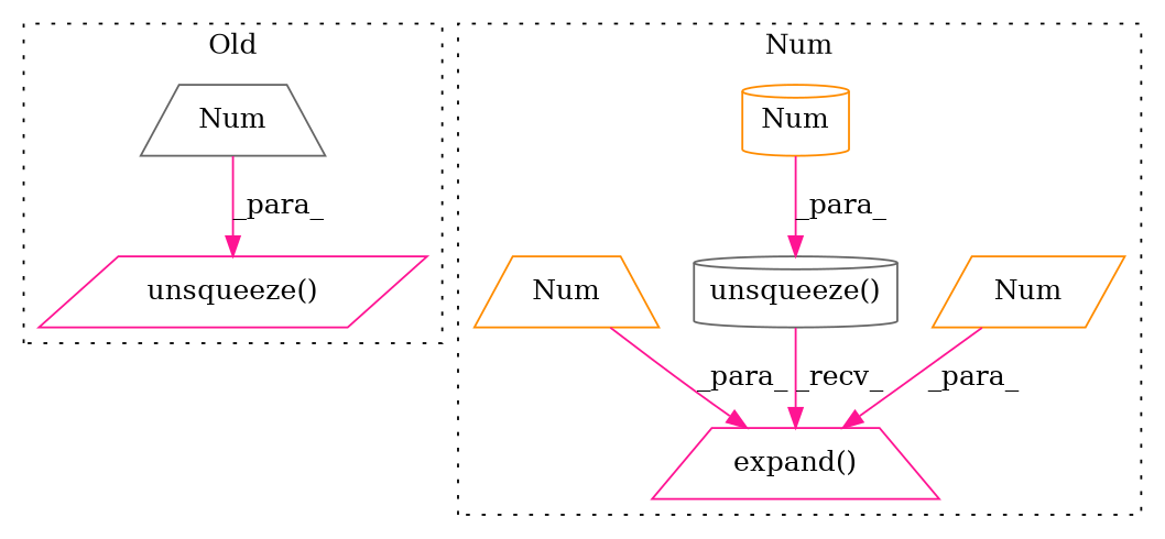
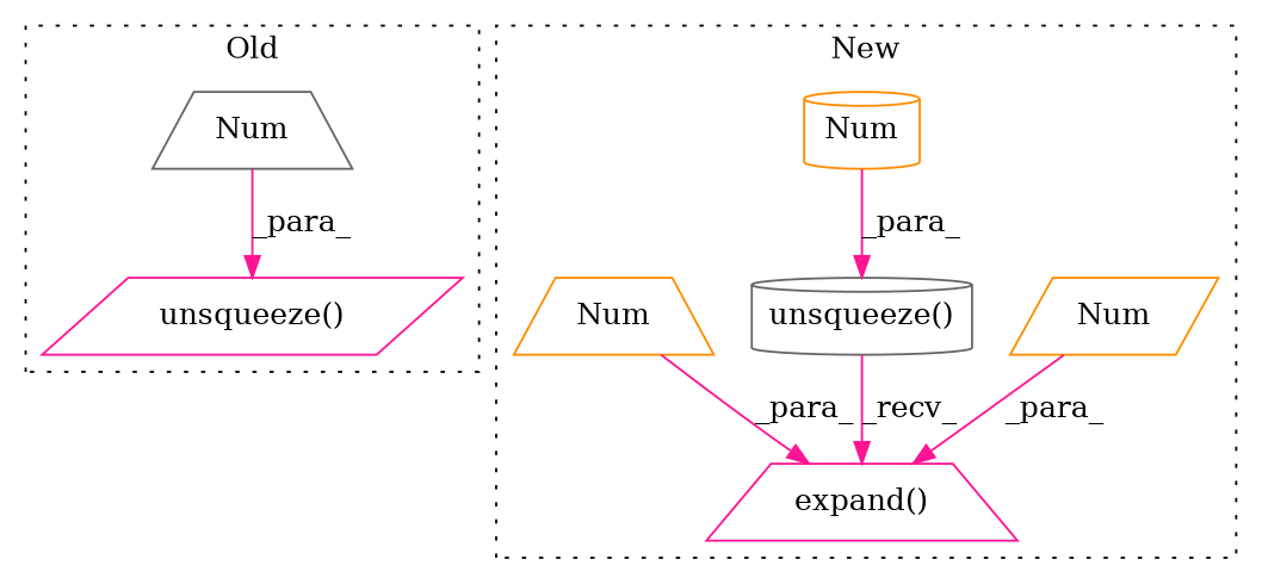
  digraph {
    node [a=76 l=2 shape=trapezium color=darkorange]
    edge [color=deeppink]
    n1 [a=75 l="27,1" label="unsqueeze()" s="8051,8080" shape=parallelogram color=deeppink]
    n2 [label=Num s=8078 color=gray40]
    n3 [a=75 l="29,1" label="expand()" s="8211,8255" color=deeppink]
    n4 [label=Num s=8240 shape=parallelogram]
    n5 [a=75 l="19,1" label="unsqueeze()" s="8211,8231" shape=cylinder color=gray40]
    n6 [l=1 label=Num s=8230 shape=cylinder]
    n7 [label=Num s=8253]
    subgraph cluster_1 {
      label=Old
      style=dotted
      n1
      n2
    }
    subgraph cluster_2 {
-     label=Num
+     label=New
      style=dotted
      n3
      n4
      n5
      n6
      n7
    }
    n2 -> n1 [label=_para_]
    n4 -> n3 [label=_para_]
    n5 -> n3 [label=_recv_]
    n6 -> n5 [label=_para_]
    n7 -> n3 [label=_para_]
  }
